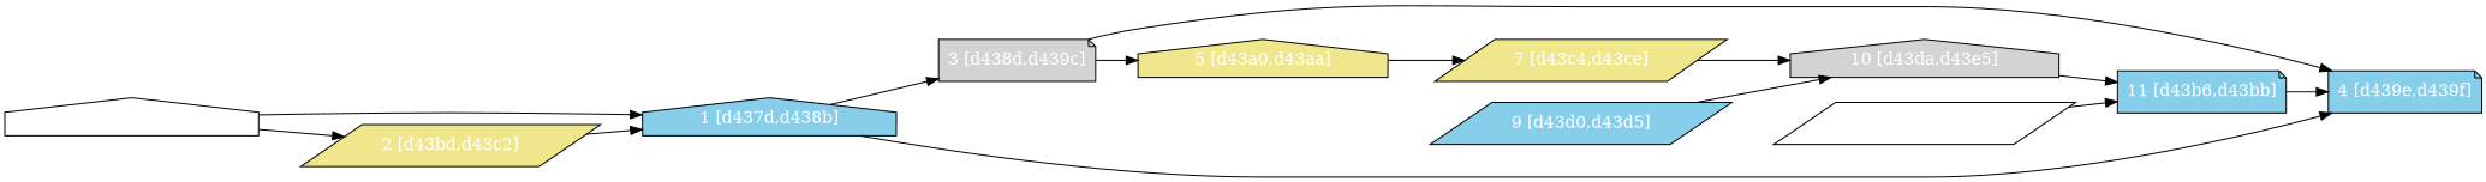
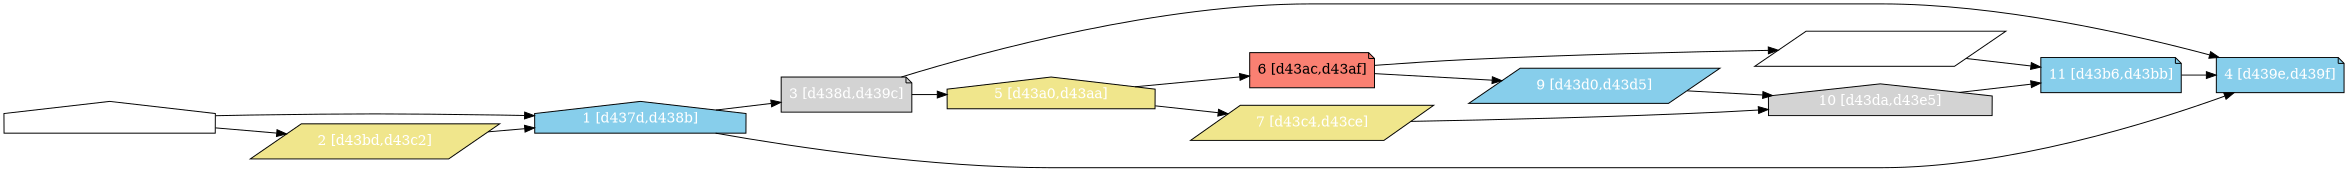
  digraph {
    rankdir=LR
    node [fillcolor=skyblue fontcolor="#ffffff" shape=house style=filled]
    n1 [fillcolor=white label="0 [d4370,d437b]"]
    n2 [label="1 [d437d,d438b]"]
    n3 [fillcolor=khaki label="2 [d43bd,d43c2]" shape=parallelogram]
    n4 [fillcolor=lightgrey label="3 [d438d,d439c]" shape=note]
    n5 [label="4 [d439e,d439f]" shape=note]
    n6 [fillcolor=khaki label="5 [d43a0,d43aa]"]
+   n7 [fillcolor=salmon fontcolor="#000000" label="6 [d43ac,d43af]" shape=note]
    n8 [fillcolor=khaki label="7 [d43c4,d43ce]" shape=parallelogram]
    n9 [fillcolor=white label="8 [d43b1,d43b1]" shape=parallelogram]
    n10 [label="9 [d43d0,d43d5]" shape=parallelogram]
    n11 [fillcolor=lightgrey label="10 [d43da,d43e5]"]
    n12 [label="11 [d43b6,d43bb]" shape=note]
    n1 -> n2
    n1 -> n3
    n2 -> n4
    n2 -> n5
    n3 -> n2
    n4 -> n5
    n4 -> n6
+   n6 -> n7
    n6 -> n8
+   n7 -> n9
+   n7 -> n10
    n8 -> n11
    n9 -> n12
    n10 -> n11
    n11 -> n12
    n12 -> n5
  }
